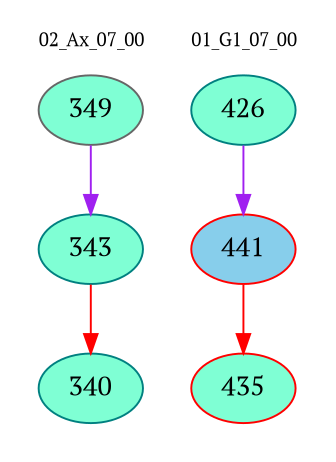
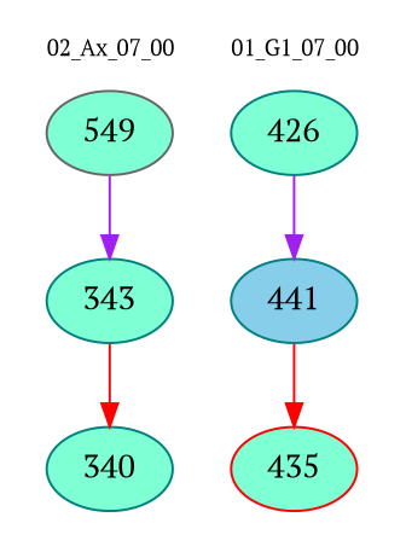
  digraph {
    fontname="PT Serif"
    node [color=teal fillcolor=aquamarine fontname="PT Serif" style=filled]
    edge [color=purple fontname="PT Serif"]
-   n1 [color=gray40 label=349]
+   n1 [color=gray40 label=549]
    n2 [label=343]
    n3 [label=340]
    n4 [label=426]
-   n5 [color=red fillcolor=skyblue label=441]
+   n5 [fillcolor=skyblue label=441]
    n6 [color=red label=435]
    subgraph cluster_1 {
      color=white
      fontsize=10
      label="02_Ax_07_00"
      n1
      n2
      n3
    }
    subgraph cluster_2 {
      color=white
      fontsize=10
      label="01_G1_07_00"
      n4
      n5
      n6
    }
    n1 -> n2
    n2 -> n3 [color=red]
    n4 -> n5
    n5 -> n6 [color=red]
  }
